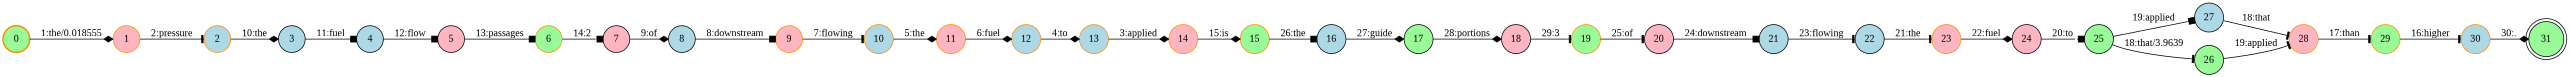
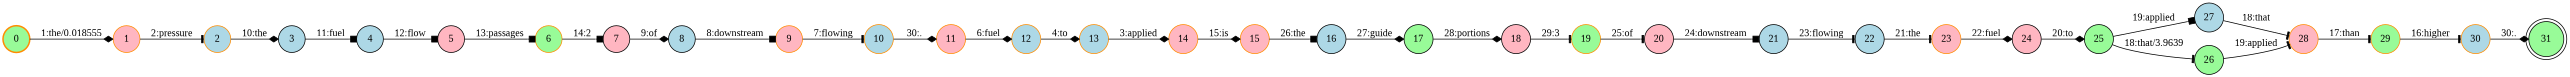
  digraph {
    fontname="Liberation Serif"
    nodesep=0.25
    rankdir=LR
    ranksep=0.4
    node [color=darkorange fillcolor=lightpink fontname="Liberation Serif" fontsize=14 shape=circle style="solid,filled"]
    edge [arrowhead=diamond fontname="Liberation Serif" fontsize=14]
    n1 [fillcolor=palegreen label=0 style="bold,filled"]
    n2 [label=1]
    n3 [fillcolor=lightblue label=2]
    n4 [color=black fillcolor=lightblue label=3]
    n5 [color=black fillcolor=lightblue label=4]
    n6 [color=black label=5]
    n7 [fillcolor=palegreen label=6]
    n8 [color=black label=7]
    n9 [color=black fillcolor=lightblue label=8]
    n10 [label=9]
    n11 [fillcolor=lightblue label=10]
    n12 [label=11]
    n13 [fillcolor=lightblue label=12]
    n14 [fillcolor=lightblue label=13]
    n15 [label=14]
-   n16 [fillcolor=palegreen label=15]
+   n16 [label=15]
    n17 [color=black fillcolor=lightblue label=16]
    n18 [color=black fillcolor=palegreen label=17]
    n19 [color=black label=18]
    n20 [fillcolor=palegreen label=19]
    n21 [color=black label=20]
    n22 [color=black fillcolor=lightblue label=21]
    n23 [color=black fillcolor=lightblue label=22]
    n24 [label=23]
    n25 [color=black label=24]
    n26 [color=black fillcolor=palegreen label=25]
    n27 [color=black fillcolor=lightblue label=27]
    n28 [color=black fillcolor=palegreen label=26]
    n29 [label=28]
    n30 [fillcolor=palegreen label=29]
    n31 [fillcolor=lightblue label=30]
    n32 [color=black fillcolor=palegreen label=31 shape=doublecircle]
    n1 -> n2 [label="1:the/0.018555"]
    n2 -> n3 [arrowhead=tee label="2:pressure"]
    n3 -> n4 [label="10:the"]
    n4 -> n5 [arrowhead=box label="11:fuel"]
    n5 -> n6 [arrowhead=box label="12:flow"]
    n6 -> n7 [arrowhead=box label="13:passages"]
    n7 -> n8 [arrowhead=box label="14:2"]
    n8 -> n9 [label="9:of"]
    n9 -> n10 [arrowhead=box label="8:downstream"]
    n10 -> n11 [arrowhead=tee label="7:flowing"]
-   n11 -> n12 [label="5:the"]
+   n11 -> n12 [label="30:."]
    n12 -> n13 [label="6:fuel"]
    n13 -> n14 [label="4:to"]
    n14 -> n15 [label="3:applied"]
    n15 -> n16 [label="15:is"]
    n16 -> n17 [arrowhead=box label="26:the"]
    n17 -> n18 [label="27:guide"]
    n18 -> n19 [label="28:portions"]
    n19 -> n20 [arrowhead=tee label="29:3"]
    n20 -> n21 [arrowhead=tee label="25:of"]
    n21 -> n22 [arrowhead=box label="24:downstream"]
    n22 -> n23 [arrowhead=tee label="23:flowing"]
    n23 -> n24 [arrowhead=tee label="21:the"]
    n24 -> n25 [label="22:fuel"]
-   n25 -> n26 [arrowhead=box label="20:to"]
+   n25 -> n26 [label="20:to"]
    n26 -> n27 [arrowhead=box label="19:applied"]
    n26 -> n28 [arrowhead=tee label="18:that/3.9639"]
    n27 -> n29 [arrowhead=tee label="18:that"]
    n28 -> n29 [arrowhead=tee label="19:applied"]
    n29 -> n30 [arrowhead=tee label="17:than"]
    n30 -> n31 [arrowhead=tee label="16:higher"]
    n31 -> n32 [label="30:."]
  }
